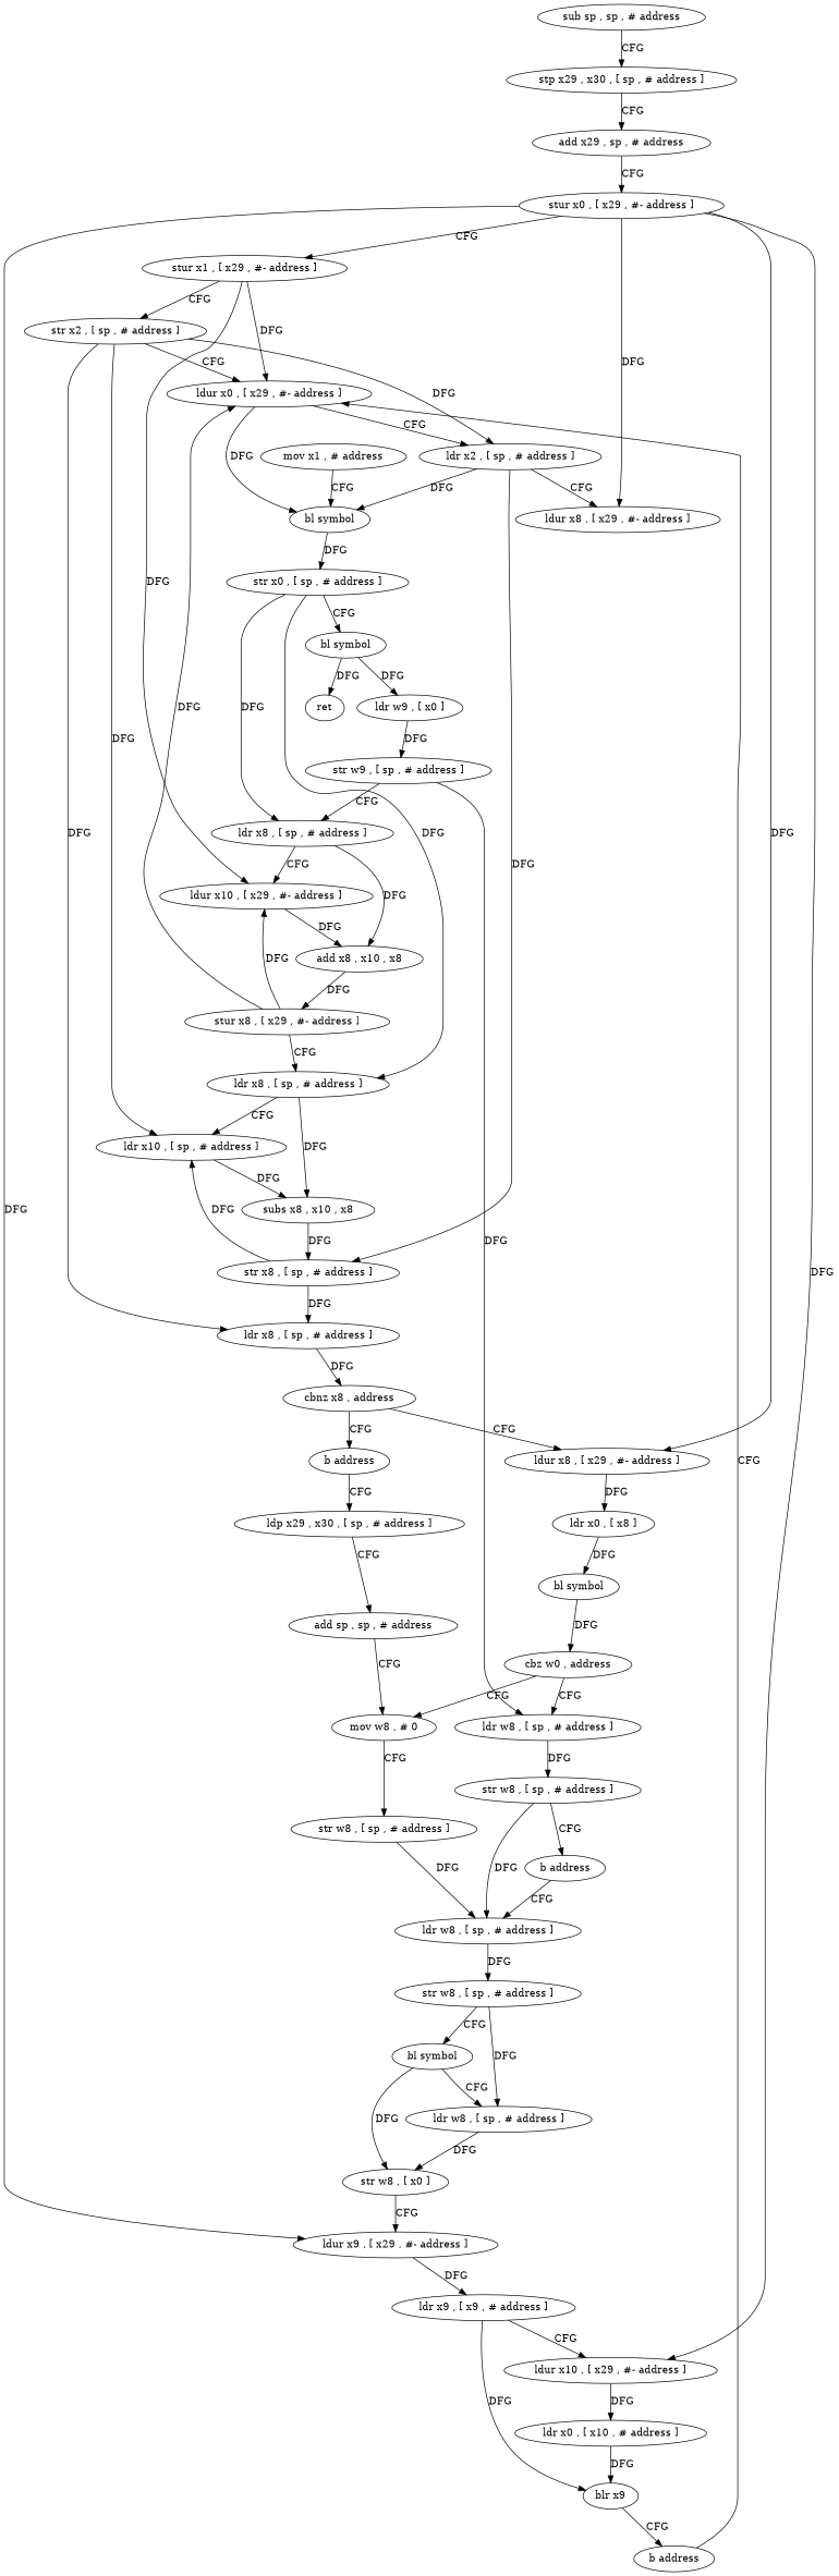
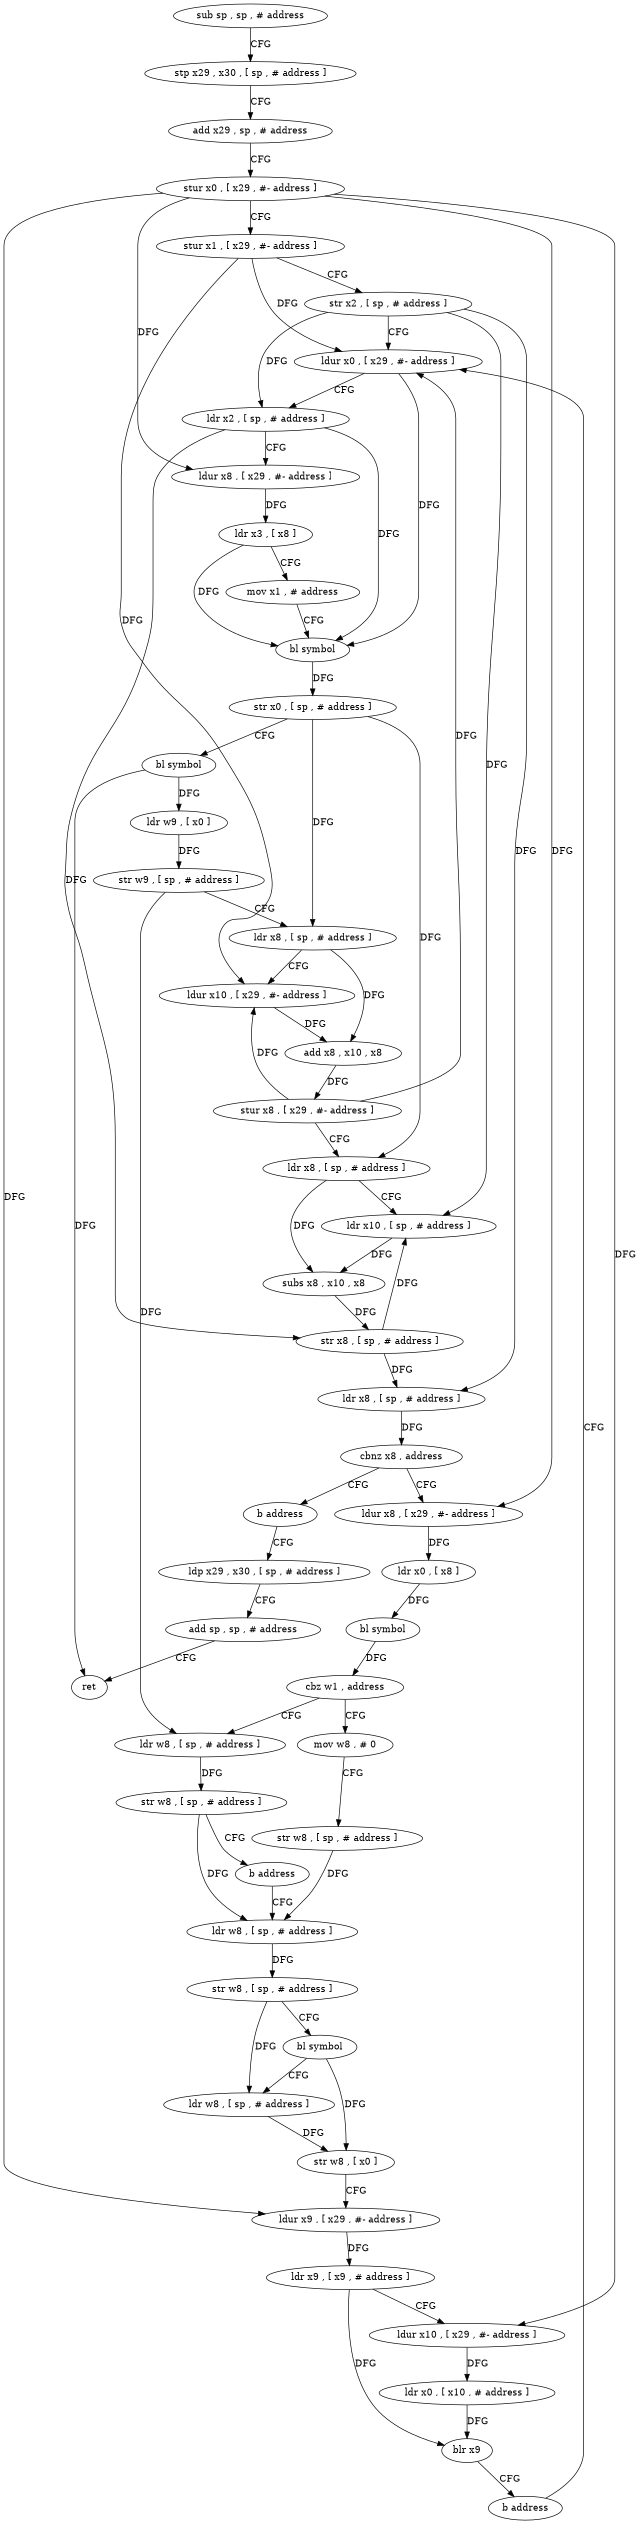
  digraph {
    n1 [label="sub sp , sp , # address"]
    n2 [label="stp x29 , x30 , [ sp , # address ]"]
    n3 [label="add x29 , sp , # address"]
    n4 [label="stur x0 , [ x29 , #- address ]"]
    n5 [label="stur x1 , [ x29 , #- address ]"]
    n6 [label="ldur x8 , [ x29 , #- address ]"]
    n7 [label="ldur x8 , [ x29 , #- address ]"]
    n8 [label="ldur x9 , [ x29 , #- address ]"]
    n9 [label="ldur x10 , [ x29 , #- address ]"]
    n10 [label="str x2 , [ sp , # address ]"]
    n11 [label="ldur x0 , [ x29 , #- address ]"]
    n12 [label="ldur x10 , [ x29 , #- address ]"]
    n13 [label="ldr x0 , [ x8 ]"]
+   n14 [label="ldr x3 , [ x8 ]"]
    n15 [label="ldr x9 , [ x9 , # address ]"]
    n16 [label="ldr x0 , [ x10 , # address ]"]
    n17 [label="ldr x2 , [ sp , # address ]"]
    n18 [label="ldr x10 , [ sp , # address ]"]
    n19 [label="ldr x8 , [ sp , # address ]"]
    n20 [label="bl symbol"]
    n21 [label="add x8 , x10 , x8"]
    n22 [label="str x8 , [ sp , # address ]"]
    n23 [label="subs x8 , x10 , x8"]
    n24 [label="cbnz x8 , address"]
    n25 [label="str x0 , [ sp , # address ]"]
    n26 [label="bl symbol"]
-   n27 [label="cbz w0 , address"]
+   n27 [label="cbz w1 , address"]
    n28 [label="mov w8 , # 0"]
    n29 [label="ldr w8 , [ sp , # address ]"]
    n30 [label="str w8 , [ sp , # address ]"]
    n31 [label="str w8 , [ sp , # address ]"]
    n32 [label="ldr w8 , [ sp , # address ]"]
    n33 [label="b address"]
    n34 [label="b address"]
    n35 [label="ldp x29 , x30 , [ sp , # address ]"]
    n36 [label="add sp , sp , # address"]
    n37 [label=ret]
    n38 [label="str w8 , [ sp , # address ]"]
    n39 [label="bl symbol"]
    n40 [label="ldr w8 , [ sp , # address ]"]
    n41 [label="mov x1 , # address"]
    n42 [label="bl symbol"]
    n43 [label="ldr x8 , [ sp , # address ]"]
    n44 [label="ldr x8 , [ sp , # address ]"]
    n45 [label="ldr w9 , [ x0 ]"]
    n46 [label="str w9 , [ sp , # address ]"]
    n47 [label="stur x8 , [ x29 , #- address ]"]
    n48 [label="str w8 , [ x0 ]"]
    n49 [label="blr x9"]
    n50 [label="b address"]
    n1 -> n2 [label=CFG]
    n2 -> n3 [label=CFG]
    n3 -> n4 [label=CFG]
    n4 -> n5 [label=CFG]
    n4 -> n6 [label=DFG]
    n4 -> n7 [label=DFG]
    n4 -> n8 [label=DFG]
    n4 -> n9 [label=DFG]
    n5 -> n10 [label=CFG]
    n5 -> n11 [label=DFG]
    n5 -> n12 [label=DFG]
    n6 -> n13 [label=DFG]
+   n7 -> n14 [label=DFG]
    n8 -> n15 [label=DFG]
    n9 -> n16 [label=DFG]
    n10 -> n11 [label=CFG]
    n10 -> n17 [label=DFG]
    n10 -> n18 [label=DFG]
    n10 -> n19 [label=DFG]
    n11 -> n17 [label=CFG]
    n11 -> n20 [label=DFG]
    n12 -> n21 [label=DFG]
    n13 -> n26 [label=DFG]
+   n14 -> n20 [label=DFG]
+   n14 -> n41 [label=CFG]
    n15 -> n9 [label=CFG]
    n15 -> n49 [label=DFG]
    n16 -> n49 [label=DFG]
    n17 -> n7 [label=CFG]
    n17 -> n20 [label=DFG]
    n17 -> n22 [label=DFG]
    n18 -> n23 [label=DFG]
    n19 -> n24 [label=DFG]
    n20 -> n25 [label=DFG]
    n21 -> n47 [label=DFG]
    n22 -> n18 [label=DFG]
    n22 -> n19 [label=DFG]
    n23 -> n22 [label=DFG]
    n24 -> n6 [label=CFG]
    n24 -> n34 [label=CFG]
    n25 -> n42 [label=CFG]
    n25 -> n43 [label=DFG]
    n25 -> n44 [label=DFG]
    n26 -> n27 [label=DFG]
    n27 -> n28 [label=CFG]
    n27 -> n29 [label=CFG]
    n28 -> n30 [label=CFG]
    n29 -> n31 [label=DFG]
    n30 -> n32 [label=DFG]
    n31 -> n32 [label=DFG]
    n31 -> n33 [label=CFG]
    n32 -> n38 [label=DFG]
    n33 -> n32 [label=CFG]
    n34 -> n35 [label=CFG]
    n35 -> n36 [label=CFG]
-   n36 -> n28 [label=CFG]
+   n36 -> n37 [label=CFG]
    n38 -> n39 [label=CFG]
    n38 -> n40 [label=DFG]
    n39 -> n40 [label=CFG]
    n39 -> n48 [label=DFG]
    n40 -> n48 [label=DFG]
    n41 -> n20 [label=CFG]
    n42 -> n37 [label=DFG]
    n42 -> n45 [label=DFG]
    n43 -> n12 [label=CFG]
    n43 -> n21 [label=DFG]
    n44 -> n18 [label=CFG]
    n44 -> n23 [label=DFG]
    n45 -> n46 [label=DFG]
    n46 -> n29 [label=DFG]
    n46 -> n43 [label=CFG]
    n47 -> n11 [label=DFG]
    n47 -> n12 [label=DFG]
    n47 -> n44 [label=CFG]
    n48 -> n8 [label=CFG]
    n49 -> n50 [label=CFG]
    n50 -> n11 [label=CFG]
  }
